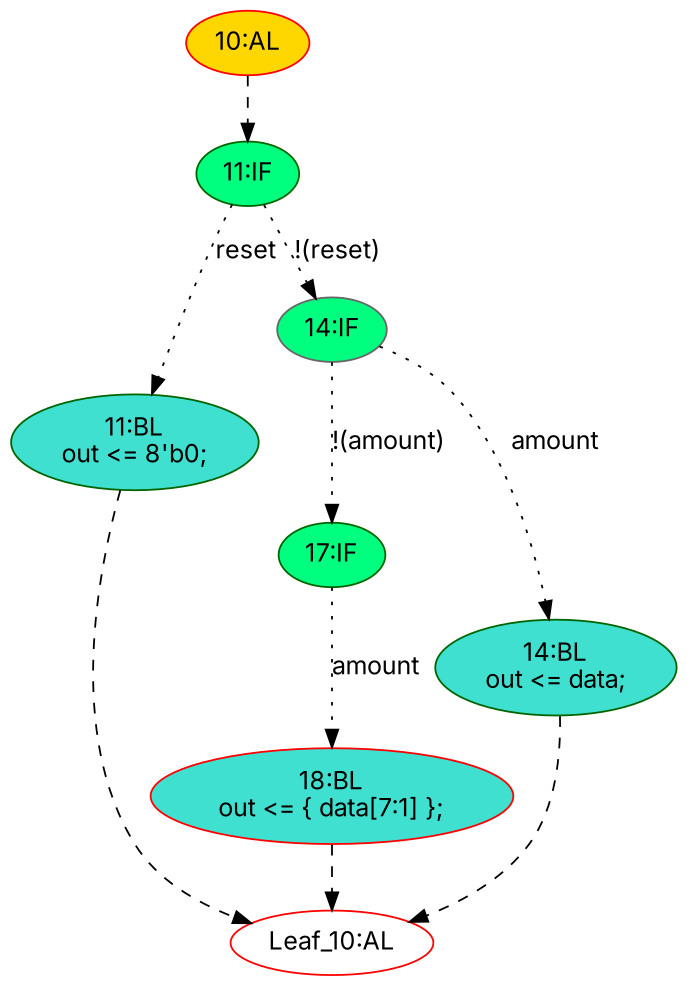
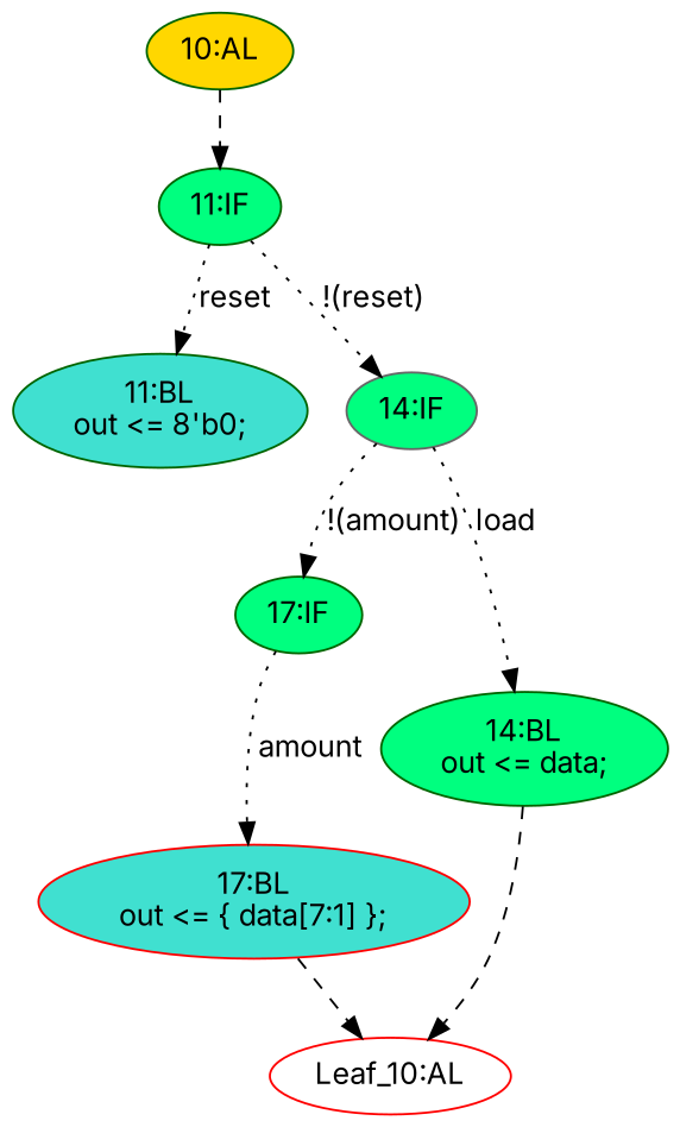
  strict digraph {
    fontname=Inter
    node [color=darkgreen fillcolor=springgreen fontname=Inter statements="[]" style=filled typ=IfStatement]
    edge [cond="[]" fontname=Inter lineno=None style=dotted]
-   n1 [ast="<pyverilog.vparser.ast.Always object at 0x7fc849fc5050>" clk_sens=True color=red fillcolor=gold label="10:AL" sens="['clk']" typ=Always use_var="['load', 'reset', 'amount', 'data']"]
+   n1 [ast="<pyverilog.vparser.ast.Always object at 0x7fc849fc5050>" clk_sens=True fillcolor=gold label="10:AL" sens="['clk']" typ=Always use_var="['load', 'reset', 'amount', 'data']"]
    n2 [ast="<pyverilog.vparser.ast.IfStatement object at 0x7fc849fc5210>" label="11:IF"]
    n3 [ast="<pyverilog.vparser.ast.Block object at 0x7fc84a71dc10>" fillcolor=turquoise label="11:BL\nout <= 8'b0;" statements="[<pyverilog.vparser.ast.NonblockingSubstitution object at 0x7fc84a71d450>]" typ=Block]
    n4 [ast="<pyverilog.vparser.ast.IfStatement object at 0x7fc849fc5290>" color=gray40 label="14:IF"]
    n5 [color=red def_var="['out']" label="Leaf_10:AL" fillcolor="" statements="" style="" typ=""]
    n6 [ast="<pyverilog.vparser.ast.IfStatement object at 0x7fc849fc52d0>" label="17:IF"]
-   n7 [ast="<pyverilog.vparser.ast.Block object at 0x7fc849fd8790>" fillcolor=turquoise label="14:BL\nout <= data;" statements="[<pyverilog.vparser.ast.NonblockingSubstitution object at 0x7fc849fd87d0>]" typ=Block]
-   n8 [ast="<pyverilog.vparser.ast.Block object at 0x7fc849fc5350>" color=red fillcolor=turquoise label="18:BL\nout <= { data[7:1] };" statements="[<pyverilog.vparser.ast.NonblockingSubstitution object at 0x7fc849fc5390>]" typ=Block]
+   n7 [ast="<pyverilog.vparser.ast.Block object at 0x7fc849fd8790>" label="14:BL\nout <= data;" statements="[<pyverilog.vparser.ast.NonblockingSubstitution object at 0x7fc849fd87d0>]" typ=Block]
+   n8 [ast="<pyverilog.vparser.ast.Block object at 0x7fc849fc5350>" color=red fillcolor=turquoise label="17:BL\nout <= { data[7:1] };" statements="[<pyverilog.vparser.ast.NonblockingSubstitution object at 0x7fc849fc5390>]" typ=Block]
    n1 -> n2 [style=dashed]
    n2 -> n3 [cond="['reset']" label=reset lineno=11]
    n2 -> n4 [cond="['reset']" label="!(reset)" lineno=11]
-   n3 -> n5 [style=dashed]
    n4 -> n6 [cond="['load']" label="!(amount)" lineno=14]
-   n4 -> n7 [cond="['load']" label=amount lineno=14]
+   n4 -> n7 [cond="['load']" label=load lineno=14]
    n6 -> n8 [cond="['amount']" label=amount lineno=17]
    n7 -> n5 [style=dashed]
    n8 -> n5 [style=dashed]
  }
